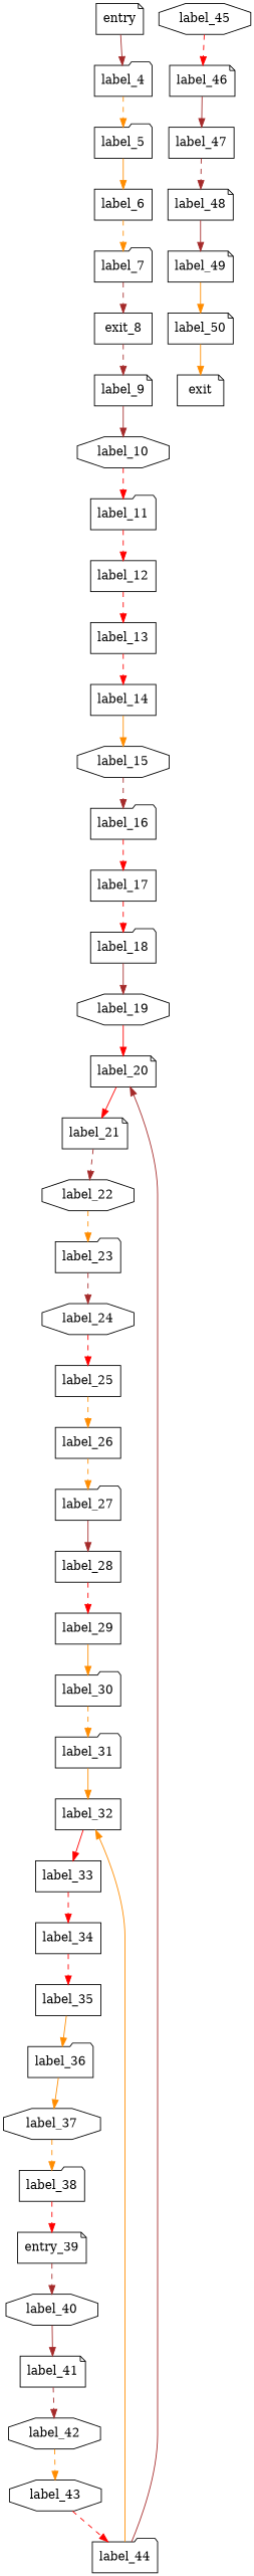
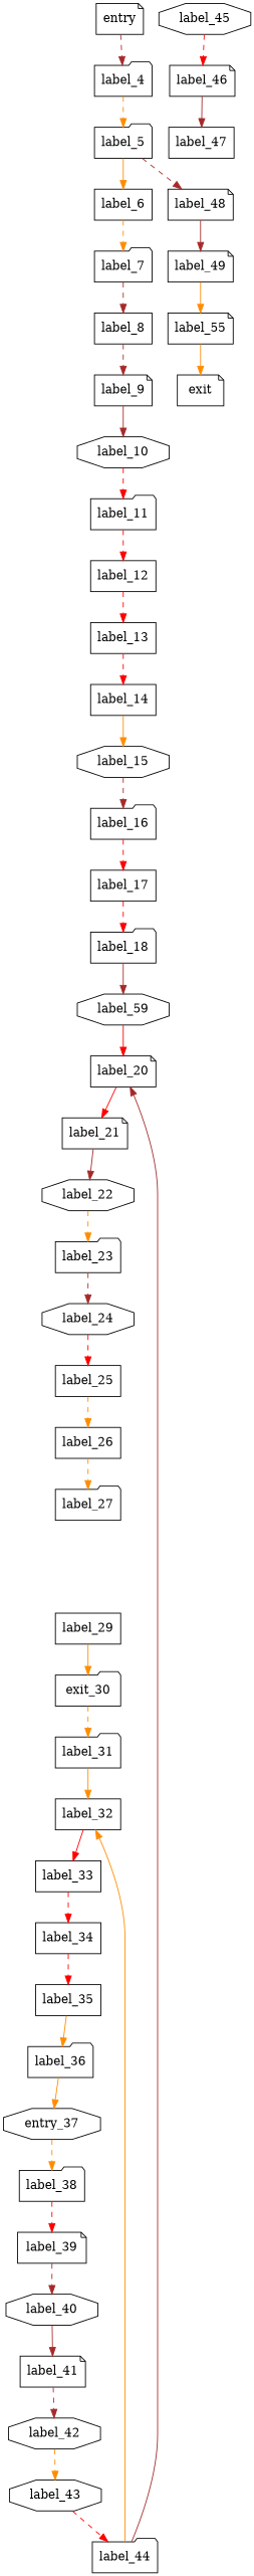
  digraph {
    node [shape=box]
    edge [color=darkorange style=dashed]
    entry [shape=note]
    label_4 [shape=folder]
    label_5 [shape=folder]
    label_6
    label_7 [shape=folder]
-   label_8 [label=exit_8]
+   label_8
    label_9 [shape=note]
    label_10 [shape=octagon]
    label_11 [shape=folder]
    label_12
    label_13
    label_14
    label_15 [shape=octagon]
    label_16 [shape=folder]
    label_17
    label_18 [shape=folder]
-   label_19 [shape=octagon]
+   label_19 [shape=octagon label=label_59]
    label_20 [shape=note]
    label_21 [shape=note]
    label_22 [shape=octagon]
    label_23 [shape=folder]
    label_24 [shape=octagon]
    label_25
    label_26
    label_27 [shape=folder]
-   label_28
    label_29
-   label_30 [shape=folder]
+   label_30 [shape=folder label=exit_30]
    label_31 [shape=folder]
    label_32
    label_33
    label_34
    label_35
    label_36 [shape=folder]
-   label_37 [shape=octagon]
+   label_37 [shape=octagon label=entry_37]
    label_38 [shape=folder]
-   label_39 [shape=note label=entry_39]
+   label_39 [shape=note]
    label_40 [shape=octagon]
    label_41 [shape=note]
    label_42 [shape=octagon]
    label_43 [shape=octagon]
    label_44 [shape=folder]
    label_45 [shape=octagon]
    label_46 [shape=note]
    label_47
    label_48 [shape=note]
    label_49 [shape=note]
-   label_50 [shape=note]
+   label_50 [shape=note label=label_55]
    exit [shape=note]
-   entry -> label_4 [color=brown style=solid]
+   entry -> label_4 [color=brown]
    label_4 -> label_5
    label_5 -> label_6 [style=solid]
    label_6 -> label_7
    label_7 -> label_8 [color=brown]
    label_8 -> label_9 [color=brown]
    label_9 -> label_10 [color=brown style=solid]
    label_10 -> label_11 [color=red]
    label_11 -> label_12 [color=red]
    label_12 -> label_13 [color=red]
    label_13 -> label_14 [color=red]
    label_14 -> label_15 [style=solid]
    label_15 -> label_16 [color=brown]
    label_16 -> label_17 [color=red]
    label_17 -> label_18 [color=red]
    label_18 -> label_19 [color=brown style=solid]
    label_19 -> label_20 [color=red style=solid]
    label_20 -> label_21 [color=red style=solid]
-   label_21 -> label_22 [color=brown]
+   label_21 -> label_22 [color=brown style=solid]
    label_22 -> label_23
    label_23 -> label_24 [color=brown]
    label_24 -> label_25 [color=red]
    label_25 -> label_26
    label_26 -> label_27
-   label_27 -> label_28 [color=brown style=solid]
-   label_28 -> label_29 [color=red]
    label_29 -> label_30 [style=solid]
    label_30 -> label_31
    label_31 -> label_32 [style=solid]
    label_32 -> label_33 [color=red style=solid]
    label_33 -> label_34 [color=red]
    label_34 -> label_35 [color=red]
    label_35 -> label_36 [style=solid]
    label_36 -> label_37 [style=solid]
    label_37 -> label_38
    label_38 -> label_39 [color=red]
    label_39 -> label_40 [color=brown]
    label_40 -> label_41 [color=brown style=solid]
    label_41 -> label_42 [color=brown]
    label_42 -> label_43
    label_43 -> label_44 [color=red]
    label_44 -> label_20 [color=brown style=solid]
    label_44 -> label_32 [style=solid]
    label_45 -> label_46 [color=red]
    label_46 -> label_47 [color=brown style=solid]
-   label_47 -> label_48 [color=brown]
+   label_5 -> label_48 [color=brown]
    label_48 -> label_49 [color=brown style=solid]
    label_49 -> label_50 [style=solid]
    label_50 -> exit [style=solid]
  }
